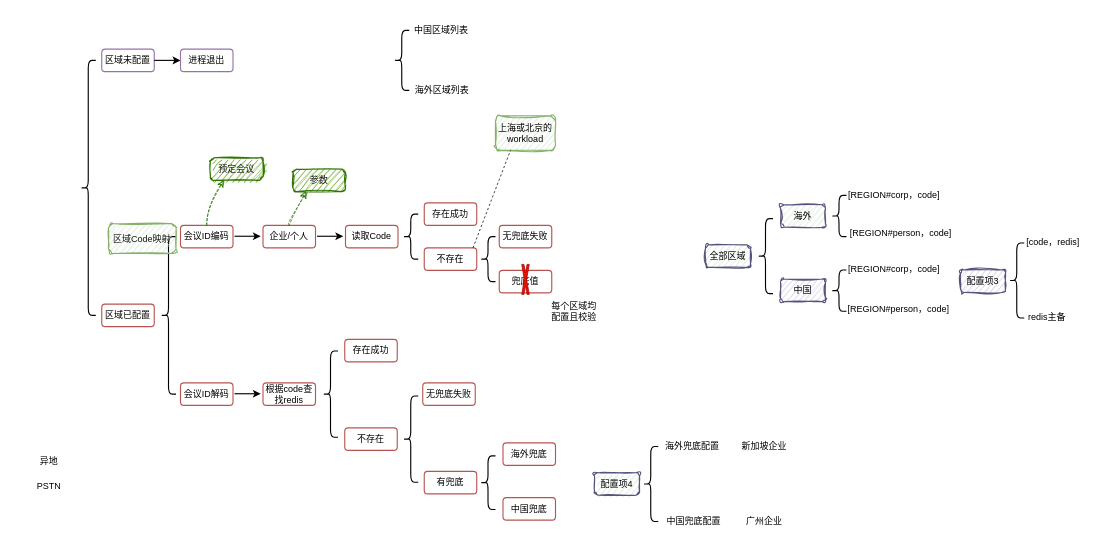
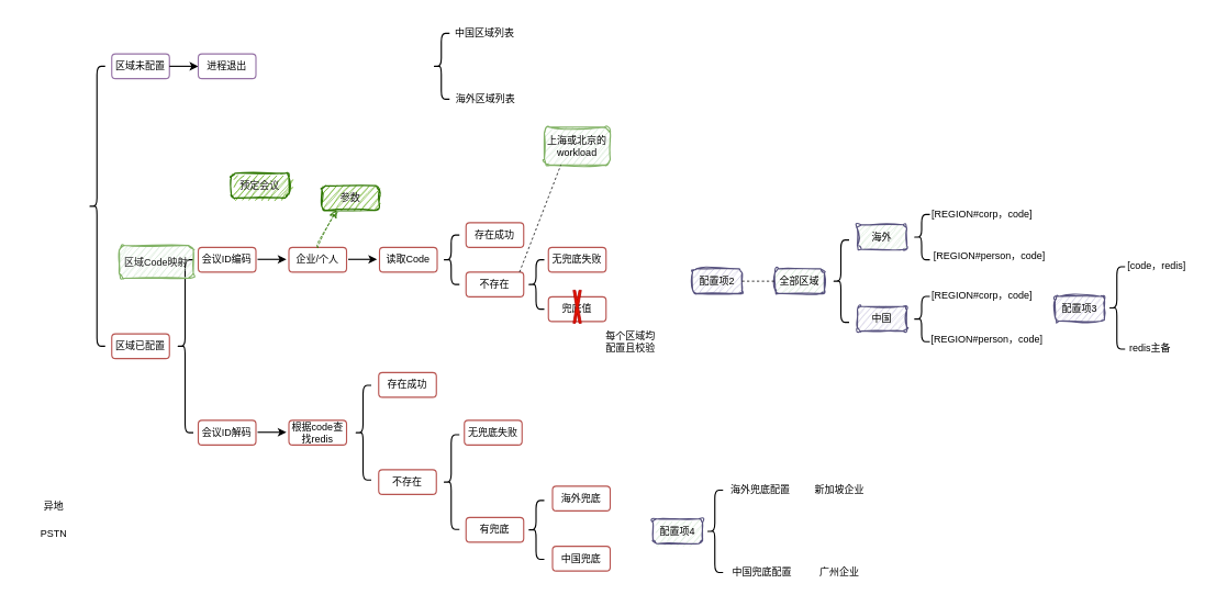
  <mxCell id="0" />
  <mxCell id="1" parent="0" />
  <mxCell id="2" value="" style="shape=curlyBracket;whiteSpace=wrap;html=1;rounded=1;labelPosition=left;verticalLabelPosition=middle;align=right;verticalAlign=middle;strokeWidth=1.5;" vertex="1" parent="1"><mxGeometry x="107" y="80" width="20" height="340" as="geometry" /></mxCell>
  <mxCell id="3" value="区域未配置" style="rounded=1;whiteSpace=wrap;html=1;fillColor=none;strokeColor=#9673a6;strokeWidth=1.5;" vertex="1" parent="1"><mxGeometry x="135" y="65" width="70" height="30" as="geometry" /></mxCell>
  <mxCell id="4" value="" style="endArrow=classic;html=1;rounded=0;strokeWidth=1.5;exitX=1;exitY=0.5;exitDx=0;exitDy=0;" edge="1" parent="1" source="3"><mxGeometry width="50" height="50" relative="1" as="geometry"><mxPoint x="350" y="210" as="sourcePoint" /><mxPoint x="240" y="80" as="targetPoint" /></mxGeometry></mxCell>
  <mxCell id="5" value="中国区域列表" style="rounded=1;whiteSpace=wrap;html=1;fillColor=none;strokeColor=none;strokeWidth=1.5;sketch=1;curveFitting=1;jiggle=2;" vertex="1" parent="1"><mxGeometry x="543" width="90" height="40" as="geometry" y="20" /></mxCell>
  <mxCell id="6" value="海外区域列表" style="rounded=1;whiteSpace=wrap;html=1;fillColor=none;strokeColor=none;strokeWidth=1.5;sketch=1;curveFitting=1;jiggle=2;" vertex="1" parent="1"><mxGeometry x="544" y="100" width="90" height="40" as="geometry" /></mxCell>
  <mxCell id="7" value="" style="shape=curlyBracket;whiteSpace=wrap;html=1;rounded=1;labelPosition=left;verticalLabelPosition=middle;align=right;verticalAlign=middle;strokeWidth=1.5;" vertex="1" parent="1"><mxGeometry x="525" y="40" width="20" height="80" as="geometry" /></mxCell>
  <mxCell id="8" value="" style="shape=curlyBracket;whiteSpace=wrap;html=1;rounded=1;labelPosition=left;verticalLabelPosition=middle;align=right;verticalAlign=middle;strokeWidth=1.5;" vertex="1" parent="1"><mxGeometry x="214" y="315" width="20" height="210" as="geometry" /></mxCell>
  <mxCell id="9" value="进程退出" style="rounded=1;whiteSpace=wrap;html=1;fillColor=none;strokeColor=#9673a6;strokeWidth=1.5;" vertex="1" parent="1"><mxGeometry x="240" y="65" width="70" height="30" as="geometry" /></mxCell>
  <mxCell id="10" value="区域已配置" style="rounded=1;whiteSpace=wrap;html=1;fillColor=none;strokeColor=#b85450;strokeWidth=1.5;" vertex="1" parent="1"><mxGeometry x="135" y="405" width="70" height="30" as="geometry" /></mxCell>
  <mxCell id="11" value="会议ID编码" style="rounded=1;whiteSpace=wrap;html=1;fillColor=none;strokeColor=#b85450;strokeWidth=1.5;" vertex="1" parent="1"><mxGeometry x="240" y="300" width="70" height="30" as="geometry" /></mxCell>
  <mxCell id="12" value="会议ID解码" style="rounded=1;whiteSpace=wrap;html=1;fillColor=none;strokeColor=#b85450;strokeWidth=1.5;" vertex="1" parent="1"><mxGeometry x="240" y="510" width="70" height="30" as="geometry" /></mxCell>
  <mxCell id="13" value="&lt;font color=&quot;#1a1a1a&quot;&gt;预定会议&lt;/font&gt;" style="rounded=1;whiteSpace=wrap;html=1;fillColor=#60a917;strokeColor=#2D7600;strokeWidth=1.5;sketch=1;curveFitting=1;jiggle=2;fontColor=#ffffff;" vertex="1" parent="1"><mxGeometry x="280" y="210" width="70" height="30" as="geometry" /></mxCell>
- <mxCell id="14" value="" style="curved=1;endArrow=classic;html=1;rounded=0;exitX=0.5;exitY=0;exitDx=0;exitDy=0;entryX=0.25;entryY=1;entryDx=0;entryDy=0;dashed=1;sketch=1;curveFitting=1;jiggle=2;fillColor=#60a917;strokeColor=#2D7600;" edge="1" parent="1" source="11" target="13"><mxGeometry width="50" height="50" relative="1" as="geometry"><mxPoint x="350" y="380" as="sourcePoint" /><mxPoint x="300" y="240" as="targetPoint" /><Array as="points"><mxPoint x="280" y="270" /></Array></mxGeometry></mxCell>
  <mxCell id="15" value="企业/个人" style="rounded=1;whiteSpace=wrap;html=1;fillColor=none;strokeColor=#b85450;strokeWidth=1.5;" vertex="1" parent="1"><mxGeometry x="350" y="300" width="70" height="30" as="geometry" /></mxCell>
  <mxCell id="16" value="" style="endArrow=classic;html=1;rounded=0;strokeWidth=1.5;exitX=1;exitY=0.5;exitDx=0;exitDy=0;" edge="1" parent="1"><mxGeometry width="50" height="50" relative="1" as="geometry"><mxPoint x="312" y="314.5" as="sourcePoint" /><mxPoint x="347" y="314.5" as="targetPoint" /></mxGeometry></mxCell>
  <mxCell id="17" value="[REGION#corp，code]" style="rounded=1;whiteSpace=wrap;html=1;fillColor=none;strokeColor=none;strokeWidth=1.5;sketch=1;curveFitting=1;jiggle=2;" vertex="1" parent="1"><mxGeometry x="1128" y="240" width="127" height="40" as="geometry" /></mxCell>
+ <mxCell id="18" value="配置项2" style="rounded=1;whiteSpace=wrap;html=1;fillColor=#d0cee2;strokeColor=#56517e;strokeWidth=1.5;shadow=0;sketch=1;curveFitting=1;jiggle=2;" vertex="1" parent="1"><mxGeometry x="840" y="326" width="60" height="30" as="geometry" /></mxCell>
  <mxCell id="19" value="" style="shape=curlyBracket;whiteSpace=wrap;html=1;rounded=1;labelPosition=left;verticalLabelPosition=middle;align=right;verticalAlign=middle;strokeWidth=1.5;" vertex="1" parent="1"><mxGeometry x="1010" y="291" width="20" height="100" as="geometry" /></mxCell>
  <mxCell id="20" value="读取Code" style="rounded=1;whiteSpace=wrap;html=1;fillColor=none;strokeColor=#b85450;strokeWidth=1.5;" vertex="1" parent="1"><mxGeometry x="460" y="300" width="70" height="30" as="geometry" /></mxCell>
  <mxCell id="21" value="" style="endArrow=classic;html=1;rounded=0;strokeWidth=1.5;exitX=1;exitY=0.5;exitDx=0;exitDy=0;" edge="1" parent="1"><mxGeometry width="50" height="50" relative="1" as="geometry"><mxPoint x="422" y="314.5" as="sourcePoint" /><mxPoint x="457" y="314.5" as="targetPoint" /></mxGeometry></mxCell>
  <mxCell id="22" value="存在成功" style="rounded=1;whiteSpace=wrap;html=1;fillColor=none;strokeColor=#b85450;strokeWidth=1.5;" vertex="1" parent="1"><mxGeometry x="565" y="270" width="70" height="30" as="geometry" /></mxCell>
  <mxCell id="23" value="" style="shape=curlyBracket;whiteSpace=wrap;html=1;rounded=1;labelPosition=left;verticalLabelPosition=middle;align=right;verticalAlign=middle;strokeWidth=1.5;" vertex="1" parent="1"><mxGeometry x="537" y="285" width="20" height="60" as="geometry" /></mxCell>
  <mxCell id="24" value="不存在" style="rounded=1;whiteSpace=wrap;html=1;fillColor=none;strokeColor=#b85450;strokeWidth=1.5;" vertex="1" parent="1"><mxGeometry x="565" y="330" width="70" height="30" as="geometry" /></mxCell>
  <mxCell id="25" value="[REGION#person，code]" style="rounded=1;whiteSpace=wrap;html=1;fillColor=none;strokeColor=none;strokeWidth=1.5;sketch=1;curveFitting=1;jiggle=2;" vertex="1" parent="1"><mxGeometry x="1128" y="291" width="145" height="40" as="geometry" /></mxCell>
  <mxCell id="26" value="&lt;font color=&quot;#1a1a1a&quot;&gt;参数&lt;/font&gt;" style="rounded=1;whiteSpace=wrap;html=1;fillColor=#60a917;strokeColor=#2D7600;strokeWidth=1.5;sketch=1;curveFitting=1;jiggle=2;fontColor=#ffffff;" vertex="1" parent="1"><mxGeometry x="390" y="225" width="70" height="30" as="geometry" /></mxCell>
  <mxCell id="27" value="" style="curved=1;endArrow=classic;html=1;rounded=0;exitX=0.5;exitY=0;exitDx=0;exitDy=0;entryX=0.25;entryY=1;entryDx=0;entryDy=0;dashed=1;sketch=1;curveFitting=1;jiggle=2;fillColor=#60a917;strokeColor=#2D7600;" edge="1" parent="1" source="15" target="26"><mxGeometry width="50" height="50" relative="1" as="geometry"><mxPoint x="285" y="310" as="sourcePoint" /><mxPoint x="308" y="250" as="targetPoint" /><Array as="points" /></mxGeometry></mxCell>
  <mxCell id="28" value="" style="shape=curlyBracket;whiteSpace=wrap;html=1;rounded=1;labelPosition=left;verticalLabelPosition=middle;align=right;verticalAlign=middle;strokeWidth=1.5;" vertex="1" parent="1"><mxGeometry x="430" y="467.5" width="20" height="115" as="geometry" /></mxCell>
  <mxCell id="29" value="根据code查找redis" style="rounded=1;whiteSpace=wrap;html=1;fillColor=none;strokeColor=#b85450;strokeWidth=1.5;" vertex="1" parent="1"><mxGeometry x="350" y="510" width="70" height="30" as="geometry" /></mxCell>
  <mxCell id="30" value="" style="endArrow=classic;html=1;rounded=0;strokeWidth=1.5;exitX=1;exitY=0.5;exitDx=0;exitDy=0;" edge="1" parent="1"><mxGeometry width="50" height="50" relative="1" as="geometry"><mxPoint x="312" y="524.5" as="sourcePoint" /><mxPoint x="347" y="524.5" as="targetPoint" /></mxGeometry></mxCell>
  <mxCell id="31" value="存在成功" style="rounded=1;whiteSpace=wrap;html=1;fillColor=none;strokeColor=#b85450;strokeWidth=1.5;" vertex="1" parent="1"><mxGeometry x="459" y="452" width="70" height="30" as="geometry" /></mxCell>
  <mxCell id="32" value="不存在" style="rounded=1;whiteSpace=wrap;html=1;fillColor=none;strokeColor=#b85450;strokeWidth=1.5;" vertex="1" parent="1"><mxGeometry x="459" y="570" width="70" height="30" as="geometry" /></mxCell>
  <mxCell id="33" value="" style="shape=curlyBracket;whiteSpace=wrap;html=1;rounded=1;labelPosition=left;verticalLabelPosition=middle;align=right;verticalAlign=middle;strokeWidth=1.5;" vertex="1" parent="1"><mxGeometry x="537" y="527.5" width="20" height="115" as="geometry" /></mxCell>
  <mxCell id="34" value="无兜底失败" style="rounded=1;whiteSpace=wrap;html=1;fillColor=none;strokeColor=#b85450;strokeWidth=1.5;" vertex="1" parent="1"><mxGeometry x="563" y="510" width="70" height="30" as="geometry" /></mxCell>
  <mxCell id="35" value="有兜底" style="rounded=1;whiteSpace=wrap;html=1;fillColor=none;strokeColor=#b85450;strokeWidth=1.5;" vertex="1" parent="1"><mxGeometry x="565" y="628" width="70" height="30" as="geometry" /></mxCell>
  <mxCell id="36" value="" style="shape=curlyBracket;whiteSpace=wrap;html=1;rounded=1;labelPosition=left;verticalLabelPosition=middle;align=right;verticalAlign=middle;strokeWidth=1.5;" vertex="1" parent="1"><mxGeometry x="640" y="607.25" width="20" height="71.5" as="geometry" /></mxCell>
  <mxCell id="37" value="海外兜底" style="rounded=1;whiteSpace=wrap;html=1;fillColor=none;strokeColor=#b85450;strokeWidth=1.5;" vertex="1" parent="1"><mxGeometry x="670" y="590" width="70" height="30" as="geometry" /></mxCell>
  <mxCell id="38" value="中国兜底" style="rounded=1;whiteSpace=wrap;html=1;fillColor=none;strokeColor=#b85450;strokeWidth=1.5;" vertex="1" parent="1"><mxGeometry x="670" y="663" width="70" height="30" as="geometry" /></mxCell>
  <mxCell id="39" value="海外兜底配置" style="rounded=1;whiteSpace=wrap;html=1;fillColor=none;strokeColor=none;strokeWidth=1.5;sketch=1;curveFitting=1;jiggle=2;" vertex="1" parent="1"><mxGeometry x="858.5" y="575" width="127" height="40" as="geometry" /></mxCell>
  <mxCell id="40" value="配置项4" style="rounded=1;whiteSpace=wrap;html=1;fillColor=#d5e8d4;strokeColor=#56517e;strokeWidth=1.5;shadow=0;sketch=1;curveFitting=1;jiggle=2;" vertex="1" parent="1"><mxGeometry x="792" y="629.75" width="60" height="30" as="geometry" /></mxCell>
  <mxCell id="41" value="" style="shape=curlyBracket;whiteSpace=wrap;html=1;rounded=1;labelPosition=left;verticalLabelPosition=middle;align=right;verticalAlign=middle;strokeWidth=1.5;" vertex="1" parent="1"><mxGeometry x="857" y="594.75" width="20" height="100" as="geometry" /></mxCell>
  <mxCell id="42" value="[code，redis]" style="rounded=1;whiteSpace=wrap;html=1;fillColor=none;strokeColor=none;strokeWidth=1.5;sketch=1;curveFitting=1;jiggle=2;" vertex="1" parent="1"><mxGeometry x="1340" y="302.5" width="127" height="40" as="geometry" /></mxCell>
  <mxCell id="43" value="配置项3" style="rounded=1;whiteSpace=wrap;html=1;fillColor=#d0cee2;strokeColor=#56517e;strokeWidth=1.5;shadow=0;sketch=1;curveFitting=1;jiggle=2;" vertex="1" parent="1"><mxGeometry x="1280" y="359.5" width="60" height="30" as="geometry" /></mxCell>
  <mxCell id="44" value="" style="shape=curlyBracket;whiteSpace=wrap;html=1;rounded=1;labelPosition=left;verticalLabelPosition=middle;align=right;verticalAlign=middle;strokeWidth=1.5;" vertex="1" parent="1"><mxGeometry x="1345" y="323.5" width="20" height="100" as="geometry" /></mxCell>
  <mxCell id="45" value="redis主备" style="rounded=1;whiteSpace=wrap;html=1;fillColor=none;strokeColor=none;strokeWidth=1.5;sketch=1;curveFitting=1;jiggle=2;" vertex="1" parent="1"><mxGeometry x="1332" y="401.5" width="127" height="40" as="geometry" /></mxCell>
  <mxCell id="46" value="中国兜底配置" style="rounded=1;whiteSpace=wrap;html=1;fillColor=none;strokeColor=none;strokeWidth=1.5;sketch=1;curveFitting=1;jiggle=2;" vertex="1" parent="1"><mxGeometry x="861" y="674" width="127" height="40" as="geometry" /></mxCell>
  <mxCell id="47" value="广州企业" style="rounded=1;whiteSpace=wrap;html=1;fillColor=none;strokeColor=none;strokeWidth=1.5;sketch=1;curveFitting=1;jiggle=2;" vertex="1" parent="1"><mxGeometry x="955" y="674" width="127" height="40" as="geometry" /></mxCell>
  <mxCell id="48" value="新加坡企业" style="rounded=1;whiteSpace=wrap;html=1;fillColor=none;strokeColor=none;strokeWidth=1.5;sketch=1;curveFitting=1;jiggle=2;" vertex="1" parent="1"><mxGeometry x="955" y="575" width="127" height="40" as="geometry" /></mxCell>
  <mxCell id="49" value="异地" style="rounded=1;whiteSpace=wrap;html=1;fillColor=none;strokeColor=none;strokeWidth=1.5;sketch=1;curveFitting=1;jiggle=2;" vertex="1" parent="1"><mxGeometry x="20" y="594.75" width="90" height="40" as="geometry" /></mxCell>
  <mxCell id="50" value="PSTN" style="rounded=1;whiteSpace=wrap;html=1;fillColor=none;strokeColor=none;strokeWidth=1.5;sketch=1;curveFitting=1;jiggle=2;" vertex="1" parent="1"><mxGeometry x="20" y="628" width="90" height="40" as="geometry" /></mxCell>
  <mxCell id="51" value="上海或北京的workload" style="rounded=1;whiteSpace=wrap;html=1;fillColor=#d5e8d4;strokeColor=#82b366;strokeWidth=1.5;shadow=0;sketch=1;curveFitting=1;jiggle=2;" vertex="1" parent="1"><mxGeometry x="660" y="154" width="80" height="46" as="geometry" /></mxCell>
  <mxCell id="52" value="" style="endArrow=none;dashed=1;html=1;rounded=0;entryX=0.25;entryY=1;entryDx=0;entryDy=0;" edge="1" parent="1" target="51"><mxGeometry width="50" height="50" relative="1" as="geometry"><mxPoint x="630" y="330" as="sourcePoint" /><mxPoint x="650" y="360" as="targetPoint" /></mxGeometry></mxCell>
  <mxCell id="53" value="全部区域" style="rounded=1;whiteSpace=wrap;html=1;fillColor=#d5e8d4;strokeColor=#56517e;strokeWidth=1.5;shadow=0;sketch=1;curveFitting=1;jiggle=2;" vertex="1" parent="1"><mxGeometry x="940" y="326" width="60" height="30" as="geometry" /></mxCell>
+ <mxCell id="54" value="" style="endArrow=none;dashed=1;html=1;rounded=0;entryX=0;entryY=0.5;entryDx=0;entryDy=0;exitX=1;exitY=0.5;exitDx=0;exitDy=0;" edge="1" parent="1" source="18" target="53"><mxGeometry width="50" height="50" relative="1" as="geometry"><mxPoint x="800" y="342.5" as="sourcePoint" /><mxPoint x="850" y="212.5" as="targetPoint" /></mxGeometry></mxCell>
  <mxCell id="55" value="海外" style="rounded=1;whiteSpace=wrap;html=1;fillColor=#d5e8d4;strokeColor=#56517e;strokeWidth=1.5;shadow=0;sketch=1;curveFitting=1;jiggle=2;" vertex="1" parent="1"><mxGeometry x="1040" y="272.5" width="60" height="30" as="geometry" /></mxCell>
  <mxCell id="56" value="中国" style="rounded=1;whiteSpace=wrap;html=1;fillColor=#d0cee2;strokeColor=#56517e;strokeWidth=1.5;shadow=0;sketch=1;curveFitting=1;jiggle=2;" vertex="1" parent="1"><mxGeometry x="1040" y="371.5" width="60" height="30" as="geometry" /></mxCell>
  <mxCell id="57" value="" style="shape=curlyBracket;whiteSpace=wrap;html=1;rounded=1;labelPosition=left;verticalLabelPosition=middle;align=right;verticalAlign=middle;strokeWidth=1.5;" vertex="1" parent="1"><mxGeometry x="1108" y="260" width="20" height="55" as="geometry" /></mxCell>
  <mxCell id="58" value="" style="shape=curlyBracket;whiteSpace=wrap;html=1;rounded=1;labelPosition=left;verticalLabelPosition=middle;align=right;verticalAlign=middle;strokeWidth=1.5;" vertex="1" parent="1"><mxGeometry x="1108" y="359.5" width="20" height="55" as="geometry" /></mxCell>
  <mxCell id="59" value="[REGION#corp，code]" style="rounded=1;whiteSpace=wrap;html=1;fillColor=none;strokeColor=none;strokeWidth=1.5;sketch=1;curveFitting=1;jiggle=2;" vertex="1" parent="1"><mxGeometry x="1128" y="337.5" width="127" height="40" as="geometry" /></mxCell>
  <mxCell id="60" value="[REGION#person，code]" style="rounded=1;whiteSpace=wrap;html=1;fillColor=none;strokeColor=none;strokeWidth=1.5;sketch=1;curveFitting=1;jiggle=2;" vertex="1" parent="1"><mxGeometry x="1125" y="392" width="145" height="40" as="geometry" /></mxCell>
  <mxCell id="61" value="" style="shape=curlyBracket;whiteSpace=wrap;html=1;rounded=1;labelPosition=left;verticalLabelPosition=middle;align=right;verticalAlign=middle;strokeWidth=1.5;" vertex="1" parent="1"><mxGeometry x="640" y="315" width="20" height="60" as="geometry" /></mxCell>
  <mxCell id="62" value="无兜底失败" style="rounded=1;whiteSpace=wrap;html=1;fillColor=none;strokeColor=#b85450;strokeWidth=1.5;" vertex="1" parent="1"><mxGeometry x="665" y="300" width="70" height="30" as="geometry" /></mxCell>
  <mxCell id="63" value="兜底值" style="rounded=1;whiteSpace=wrap;html=1;fillColor=none;strokeColor=#b85450;strokeWidth=1.5;" vertex="1" parent="1"><mxGeometry x="665" y="360" width="70" height="30" as="geometry" /></mxCell>
  <mxCell id="64" value="" style="verticalLabelPosition=bottom;verticalAlign=top;html=1;shape=mxgraph.basic.x;fillColor=#e51400;strokeColor=#B20000;fontColor=#ffffff;" vertex="1" parent="1"><mxGeometry x="695" y="352" width="10" height="40" as="geometry" /></mxCell>
  <mxCell id="65" value="&lt;font color=&quot;#1a1a1a&quot;&gt;区域Code映射&lt;/font&gt;" style="rounded=1;whiteSpace=wrap;html=1;fillColor=#d5e8d4;strokeColor=#82b366;strokeWidth=1.5;sketch=1;curveFitting=1;jiggle=2;" vertex="1" parent="1"><mxGeometry x="144" y="297.5" width="90" height="40" as="geometry" /></mxCell>
  <mxCell id="66" value="每个区域均配置且校验" style="rounded=1;whiteSpace=wrap;html=1;fillColor=none;strokeColor=none;strokeWidth=1.5;sketch=1;curveFitting=1;jiggle=2;" vertex="1" parent="1"><mxGeometry x="730" y="389.5" width="70" height="50.5" as="geometry" /></mxCell>
